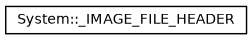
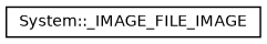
  digraph {
    rankdir=LR
-   n1 [color=black fillcolor=white fontname=Helvetica fontsize=10 height=0.2 label="System::_IMAGE_FILE_HEADER" shape=record style=filled width=0.4]
+   n1 [color=black fillcolor=white fontname=Helvetica fontsize=10 height=0.2 label="System::_IMAGE_FILE_IMAGE" shape=record style=filled width=0.4]
  }
